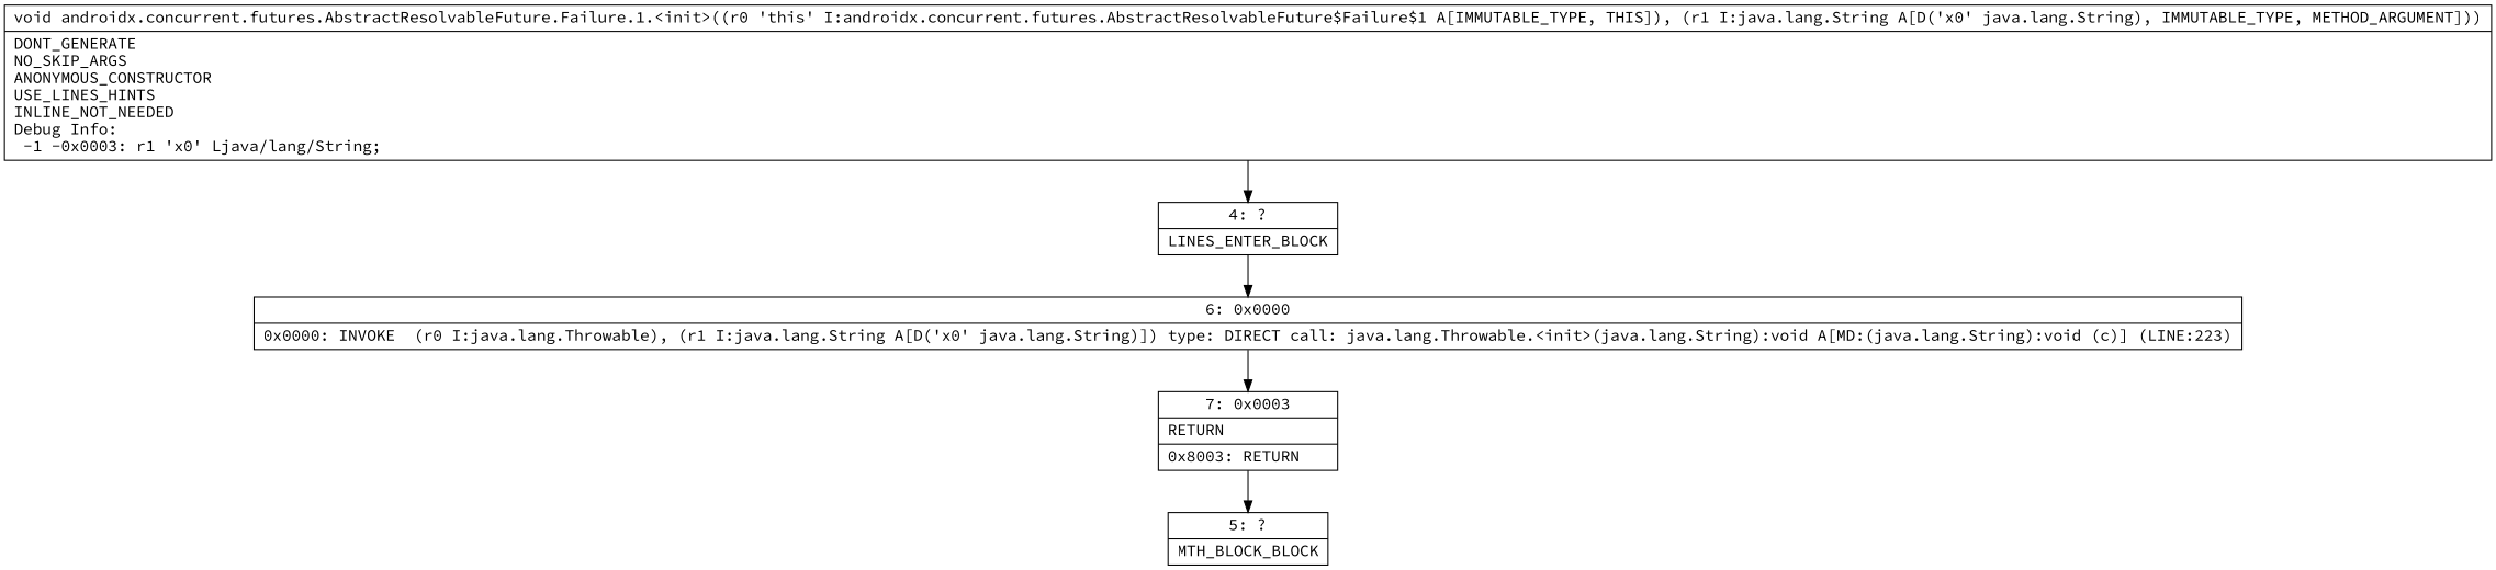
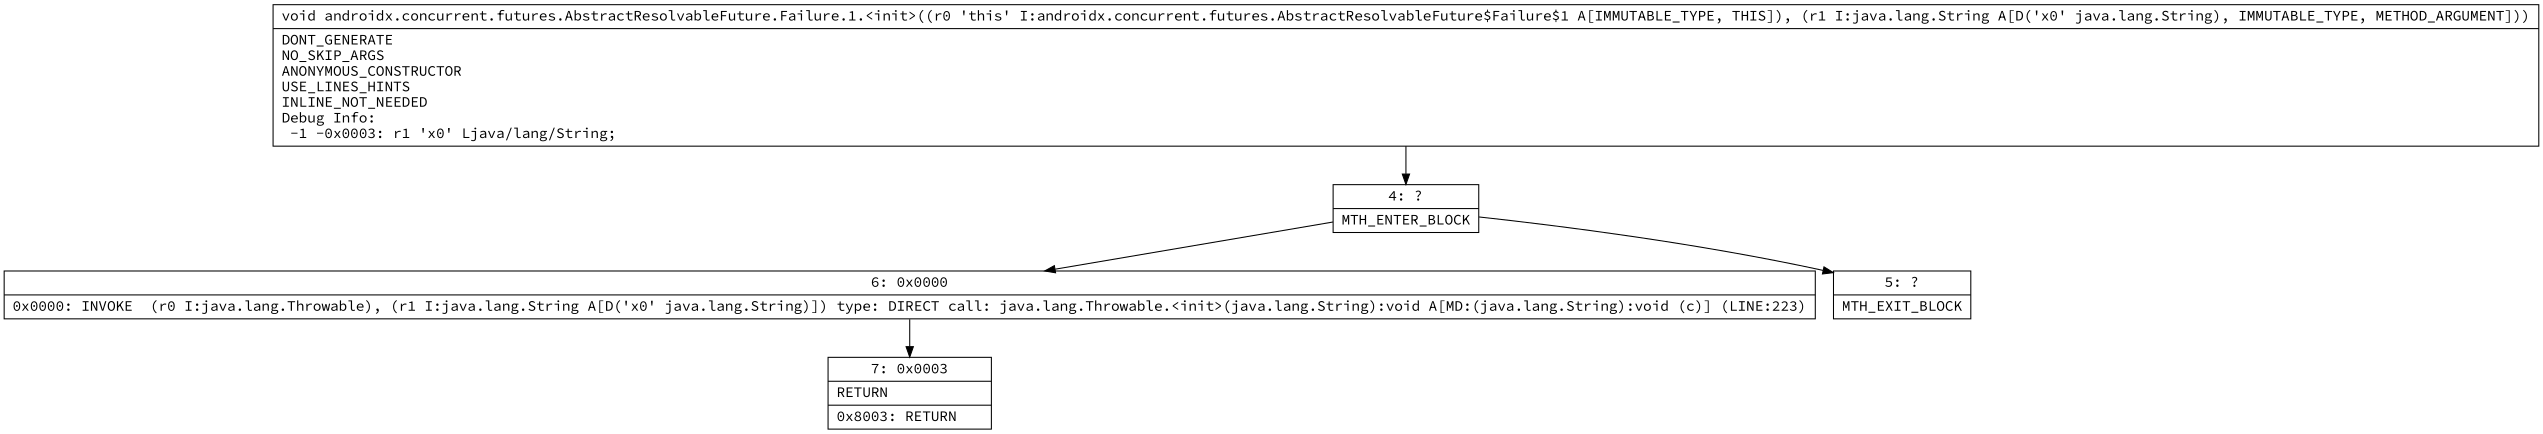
  digraph {
    fontname="Source Code Pro"
    node [fontname="Source Code Pro" shape=record]
    edge [fontname="Source Code Pro"]
-   n1 [label="{4\:\ ?|LINES_ENTER_BLOCK\l}"]
+   n1 [label="{4\:\ ?|MTH_ENTER_BLOCK\l}"]
    n2 [label="{6\:\ 0x0000|0x0000: INVOKE  (r0 I:java.lang.Throwable), (r1 I:java.lang.String A[D('x0' java.lang.String)]) type: DIRECT call: java.lang.Throwable.\<init\>(java.lang.String):void A[MD:(java.lang.String):void (c)] (LINE:223)\l}"]
    n3 [label="{7\:\ 0x0003|RETURN\l|0x8003: RETURN   \l}"]
-   n4 [label="{5\:\ ?|MTH_BLOCK_BLOCK\l}"]
+   n4 [label="{5\:\ ?|MTH_EXIT_BLOCK\l}"]
    n5 [label="{void androidx.concurrent.futures.AbstractResolvableFuture.Failure.1.\<init\>((r0 'this' I:androidx.concurrent.futures.AbstractResolvableFuture$Failure$1 A[IMMUTABLE_TYPE, THIS]), (r1 I:java.lang.String A[D('x0' java.lang.String), IMMUTABLE_TYPE, METHOD_ARGUMENT]))  | DONT_GENERATE\lNO_SKIP_ARGS\lANONYMOUS_CONSTRUCTOR\lUSE_LINES_HINTS\lINLINE_NOT_NEEDED\lDebug Info:\l  \-1 \-0x0003: r1 'x0' Ljava\/lang\/String;\l}"]
    n1 -> n2
    n2 -> n3
-   n3 -> n4
+   n1 -> n4
    n5 -> n1
  }
